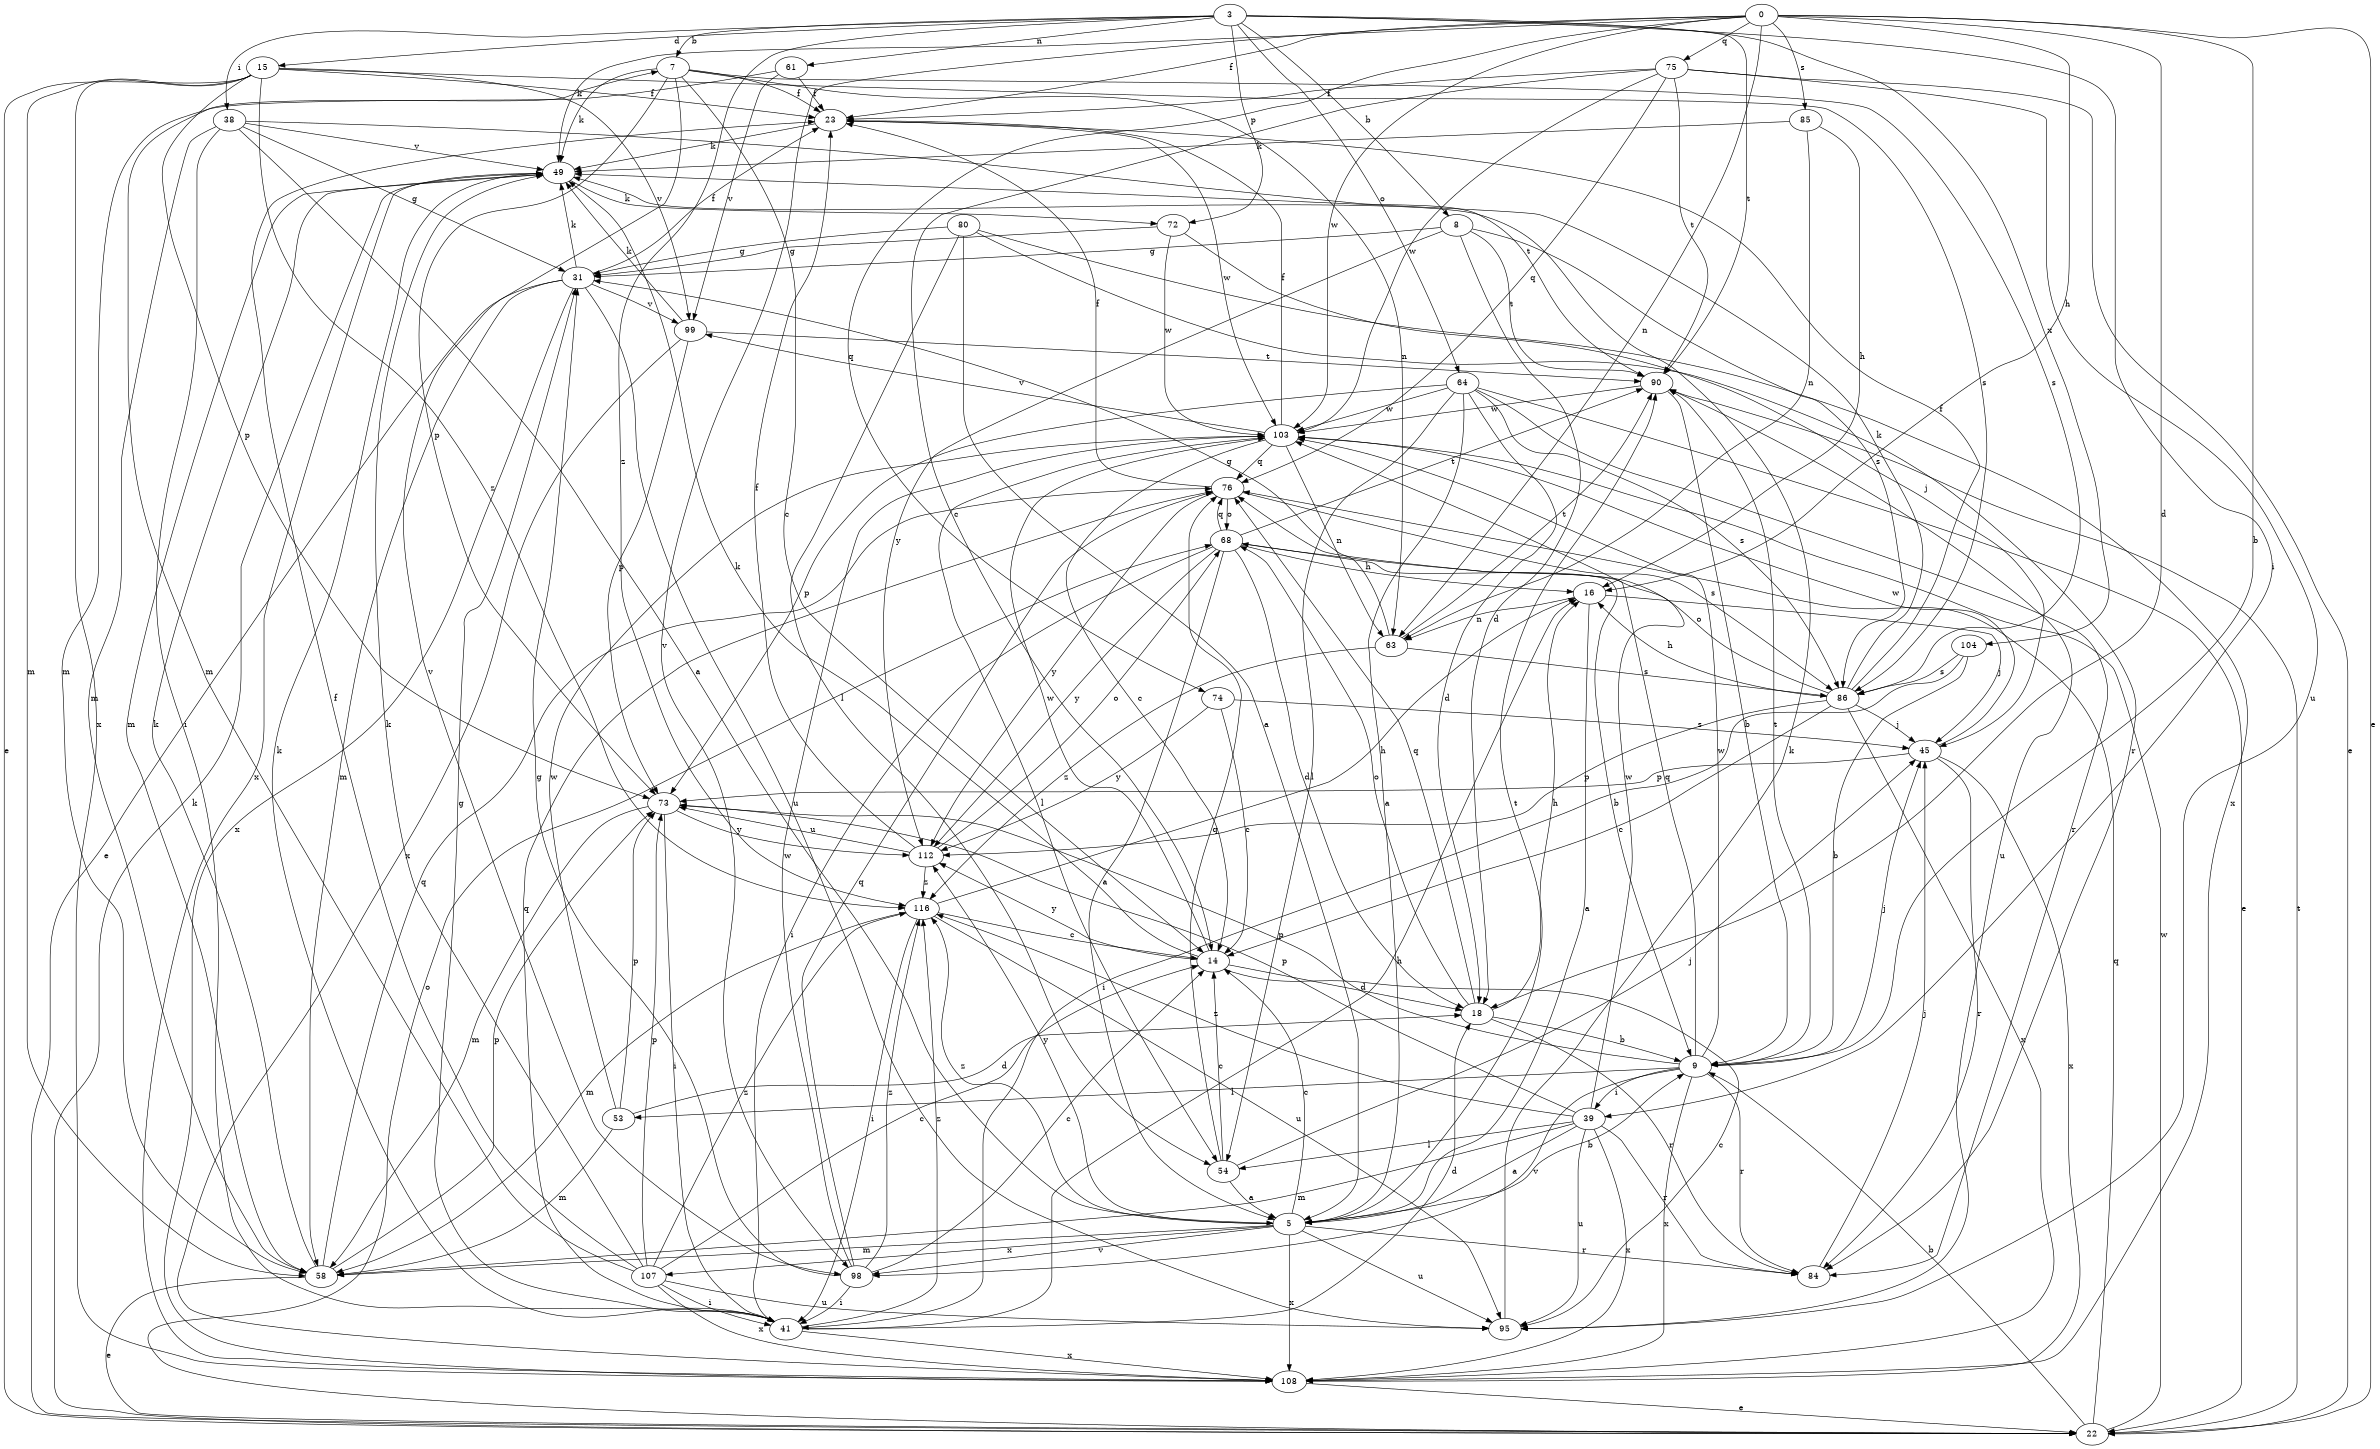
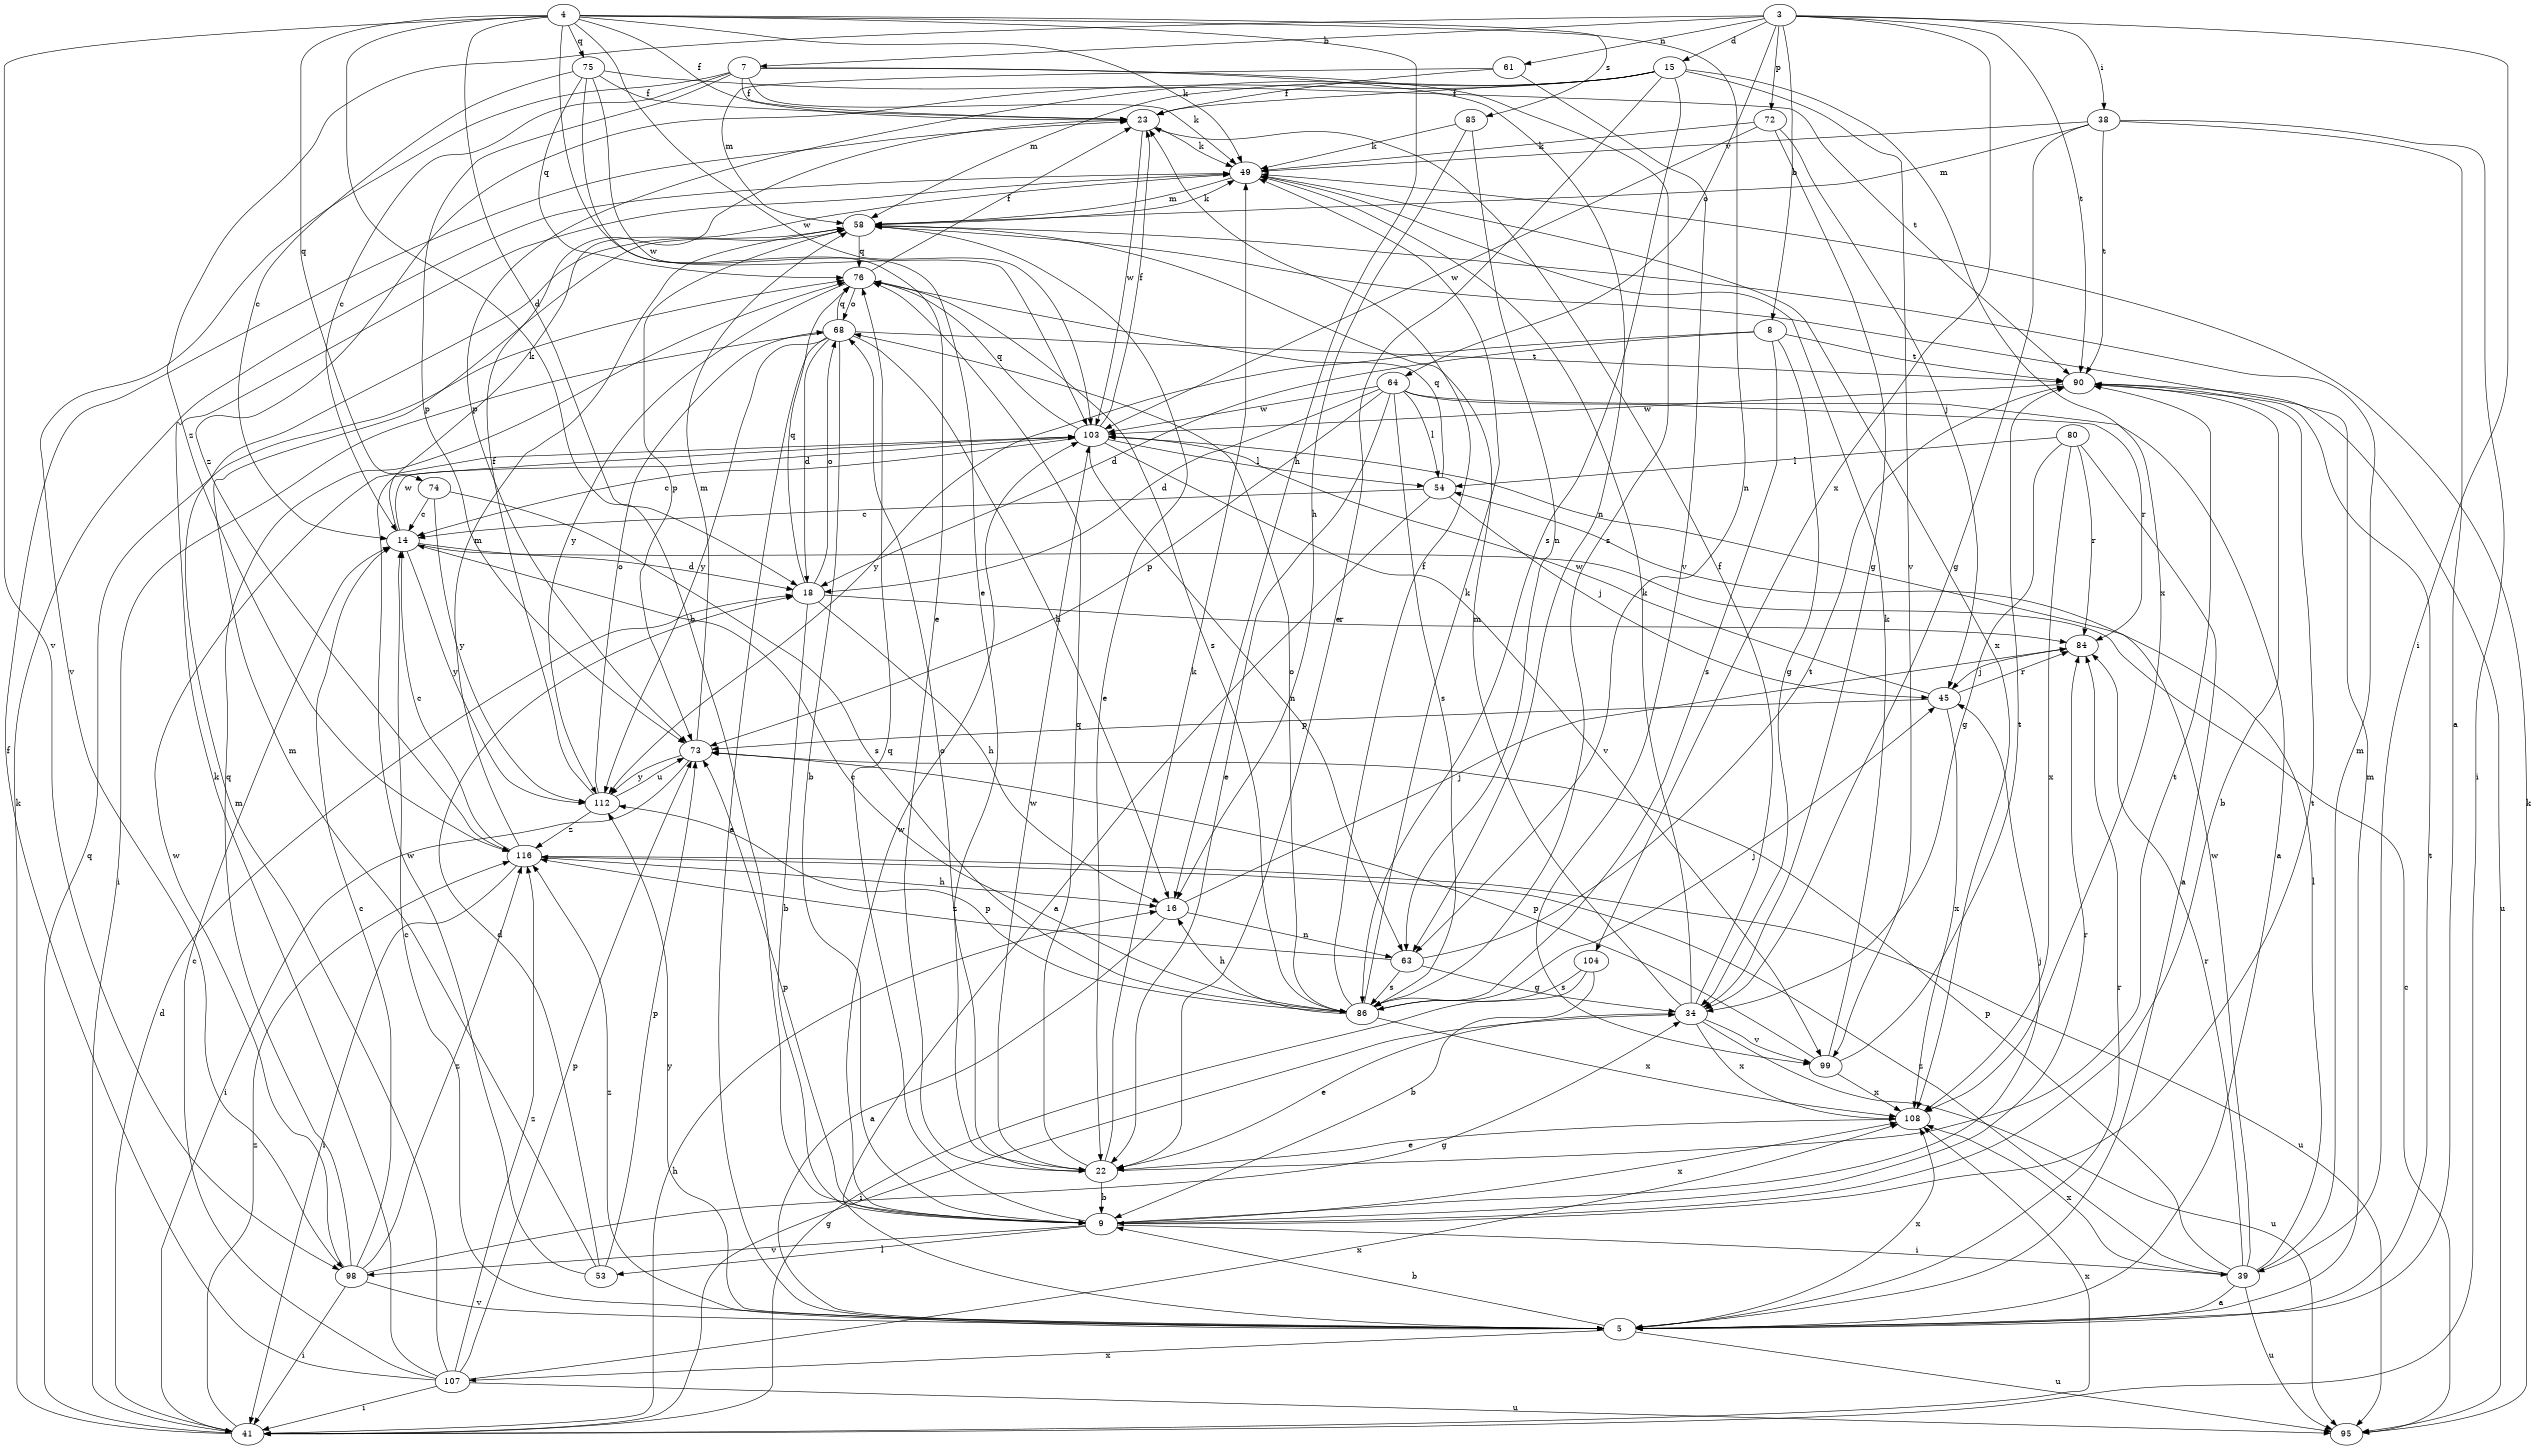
  strict digraph {
    n1 [label=3]
    7
    8
    15
    38
    39
    61
    64
    72
    90
    104
    116
    n13 [label=23]
    49
    63
    98
    14
    73
    86
    18
    112
-   31
+   31 [label=34]
    22
    58
    108
    99
    5
    41
    103
    n30 [label=84]
    95
    54
    45
    9
    n35 [label=16]
-   4 [label=0]
+   4
    74
    75
    85
    53
    76
    68
    107
    80
    n1 -> 7 [label=b]
    n1 -> 8 [label=b]
    n1 -> 15 [label=d]
    n1 -> 38 [label=i]
    n1 -> 39 [label=i]
    n1 -> 61 [label=n]
    n1 -> 64 [label=o]
    n1 -> 72 [label=p]
    n1 -> 90 [label=t]
    n1 -> 104 [label=x]
    n1 -> 116 [label=z]
    7 -> n13 [label=f]
    7 -> 49 [label=k]
    7 -> 63 [label=n]
    7 -> 98 [label=v]
    7 -> 14 [label=c]
    7 -> 73 [label=p]
    7 -> 86 [label=s]
    8 -> 90 [label=t]
    8 -> 86 [label=s]
    8 -> 18 [label=d]
    8 -> 112 [label=y]
    8 -> 31 [label=g]
    15 -> 116 [label=z]
    15 -> n13 [label=f]
    15 -> 73 [label=p]
    15 -> 86 [label=s]
    15 -> 22 [label=e]
    15 -> 58 [label=m]
    15 -> 108 [label=x]
    15 -> 99 [label=v]
    38 -> 90 [label=t]
    38 -> 49 [label=v]
    38 -> 31 [label=g]
    38 -> 58 [label=m]
    38 -> 5 [label=a]
    38 -> 41 [label=i]
    39 -> 116 [label=z]
    39 -> 73 [label=p]
    39 -> 58 [label=m]
    39 -> 108 [label=x]
    39 -> 5 [label=a]
    39 -> 103 [label=w]
    39 -> n30 [label=r]
    39 -> 95 [label=u]
    39 -> 54 [label=l]
    61 -> n13 [label=f]
    61 -> 58 [label=m]
    61 -> 99 [label=v]
    64 -> 73 [label=p]
    64 -> 86 [label=s]
    64 -> 18 [label=d]
    64 -> 22 [label=e]
    64 -> 5 [label=a]
    64 -> 103 [label=w]
    64 -> n30 [label=r]
    64 -> 54 [label=l]
-   49 -> 72 [label=k]
+   72 -> 49 [label=k]
    72 -> 31 [label=g]
    72 -> 103 [label=w]
    72 -> 45 [label=j]
    90 -> 103 [label=w]
    90 -> 95 [label=u]
    90 -> 9 [label=b]
    104 -> 86 [label=s]
    104 -> 41 [label=i]
    104 -> 9 [label=b]
    116 -> 14 [label=c]
    116 -> 58 [label=m]
    116 -> 41 [label=i]
    116 -> 95 [label=u]
    116 -> n35 [label=h]
    n13 -> 49 [label=k]
    n13 -> 103 [label=w]
    49 -> 58 [label=m]
    49 -> 108 [label=x]
    63 -> 90 [label=t]
    63 -> 116 [label=z]
    63 -> 86 [label=s]
    63 -> 31 [label=g]
    98 -> 116 [label=z]
    98 -> 14 [label=c]
    98 -> 31 [label=g]
    98 -> 41 [label=i]
    98 -> 103 [label=w]
    98 -> 76 [label=q]
    14 -> 49 [label=k]
    14 -> 18 [label=d]
    14 -> 112 [label=y]
    14 -> 103 [label=w]
    14 -> 95 [label=c]
    73 -> 112 [label=y]
    73 -> 58 [label=m]
    73 -> 41 [label=i]
    86 -> n13 [label=f]
    86 -> 49 [label=k]
    86 -> 14 [label=c]
    86 -> 112 [label=p]
    86 -> 108 [label=x]
    86 -> 45 [label=j]
    86 -> n35 [label=h]
    86 -> 68 [label=o]
    18 -> n30 [label=r]
    18 -> 9 [label=b]
    18 -> n35 [label=h]
    18 -> 76 [label=q]
    18 -> 68 [label=o]
    112 -> 116 [label=z]
    112 -> n13 [label=f]
    112 -> 73 [label=u]
    112 -> 68 [label=o]
    31 -> n13 [label=f]
    31 -> 49 [label=k]
    31 -> 22 [label=e]
    31 -> 58 [label=m]
    31 -> 108 [label=x]
    31 -> 99 [label=v]
    31 -> 95 [label=u]
    22 -> 90 [label=t]
    22 -> 49 [label=k]
    22 -> 103 [label=w]
    22 -> 9 [label=b]
    22 -> 76 [label=q]
    22 -> 68 [label=o]
    58 -> 49 [label=k]
    58 -> 73 [label=p]
    58 -> 22 [label=e]
    58 -> 76 [label=q]
    108 -> 22 [label=e]
    99 -> 90 [label=t]
    99 -> 49 [label=k]
    99 -> 73 [label=p]
    99 -> 108 [label=x]
    5 -> 90 [label=t]
    5 -> 116 [label=z]
-   5 -> 98 [label=v]
+   98 -> 5 [label=v]
    5 -> 14 [label=c]
    5 -> 112 [label=y]
    5 -> 58 [label=m]
    5 -> 108 [label=x]
    5 -> n30 [label=r]
    5 -> 95 [label=u]
    5 -> 9 [label=b]
    5 -> 107 [label=x]
    41 -> 116 [label=z]
    41 -> 49 [label=k]
    41 -> 18 [label=d]
    41 -> 31 [label=g]
    41 -> 108 [label=x]
    41 -> n35 [label=h]
    41 -> 76 [label=q]
    103 -> n13 [label=f]
    103 -> 63 [label=n]
    103 -> 14 [label=c]
    103 -> 99 [label=v]
    103 -> 54 [label=l]
    103 -> 76 [label=q]
    n30 -> 45 [label=j]
    95 -> 49 [label=k]
    54 -> 14 [label=c]
    54 -> 5 [label=a]
    54 -> 45 [label=j]
    54 -> 76 [label=q]
    45 -> 73 [label=p]
    45 -> 108 [label=x]
    45 -> 103 [label=w]
    45 -> n30 [label=r]
    9 -> 39 [label=i]
    9 -> 90 [label=t]
    9 -> 98 [label=v]
    9 -> 73 [label=p]
    9 -> 108 [label=x]
    9 -> 103 [label=w]
    9 -> n30 [label=r]
    9 -> 45 [label=j]
    9 -> 53 [label=l]
    9 -> 76 [label=q]
    n35 -> 63 [label=n]
    n35 -> 5 [label=a]
-   n35 -> 45 [label=j]
+   n35 -> n30 [label=j]
    4 -> n13 [label=f]
    4 -> 49 [label=k]
    4 -> 63 [label=n]
    4 -> 98 [label=v]
    4 -> 18 [label=d]
    4 -> 22 [label=e]
    4 -> 103 [label=w]
    4 -> 9 [label=b]
    4 -> n35 [label=h]
    4 -> 74 [label=q]
    4 -> 75 [label=q]
    4 -> 85 [label=s]
    74 -> 14 [label=c]
-   74 -> 45 [label=s]
+   74 -> 86 [label=s]
    74 -> 112 [label=y]
    75 -> 90 [label=t]
    75 -> n13 [label=f]
    75 -> 14 [label=c]
    75 -> 22 [label=e]
    75 -> 103 [label=w]
-   75 -> 95 [label=u]
    75 -> 76 [label=q]
    85 -> 49 [label=k]
    85 -> 63 [label=n]
    85 -> n35 [label=h]
    53 -> 73 [label=p]
    53 -> 18 [label=d]
    53 -> 58 [label=m]
    53 -> 103 [label=w]
    76 -> n13 [label=f]
    76 -> 86 [label=s]
    76 -> 112 [label=y]
    76 -> 68 [label=o]
    68 -> 90 [label=t]
    68 -> 18 [label=d]
    68 -> 112 [label=y]
    68 -> 5 [label=a]
    68 -> 41 [label=i]
    68 -> 9 [label=b]
    68 -> n35 [label=h]
    68 -> 76 [label=q]
    107 -> 116 [label=z]
    107 -> n13 [label=f]
    107 -> 49 [label=k]
    107 -> 14 [label=c]
    107 -> 73 [label=p]
-   107 -> 7 [label=m]
+   107 -> 58 [label=m]
    107 -> 108 [label=x]
    107 -> 41 [label=i]
    107 -> 95 [label=u]
    80 -> 31 [label=g]
    80 -> 108 [label=x]
    80 -> 5 [label=a]
    80 -> n30 [label=r]
    80 -> 54 [label=l]
  }
